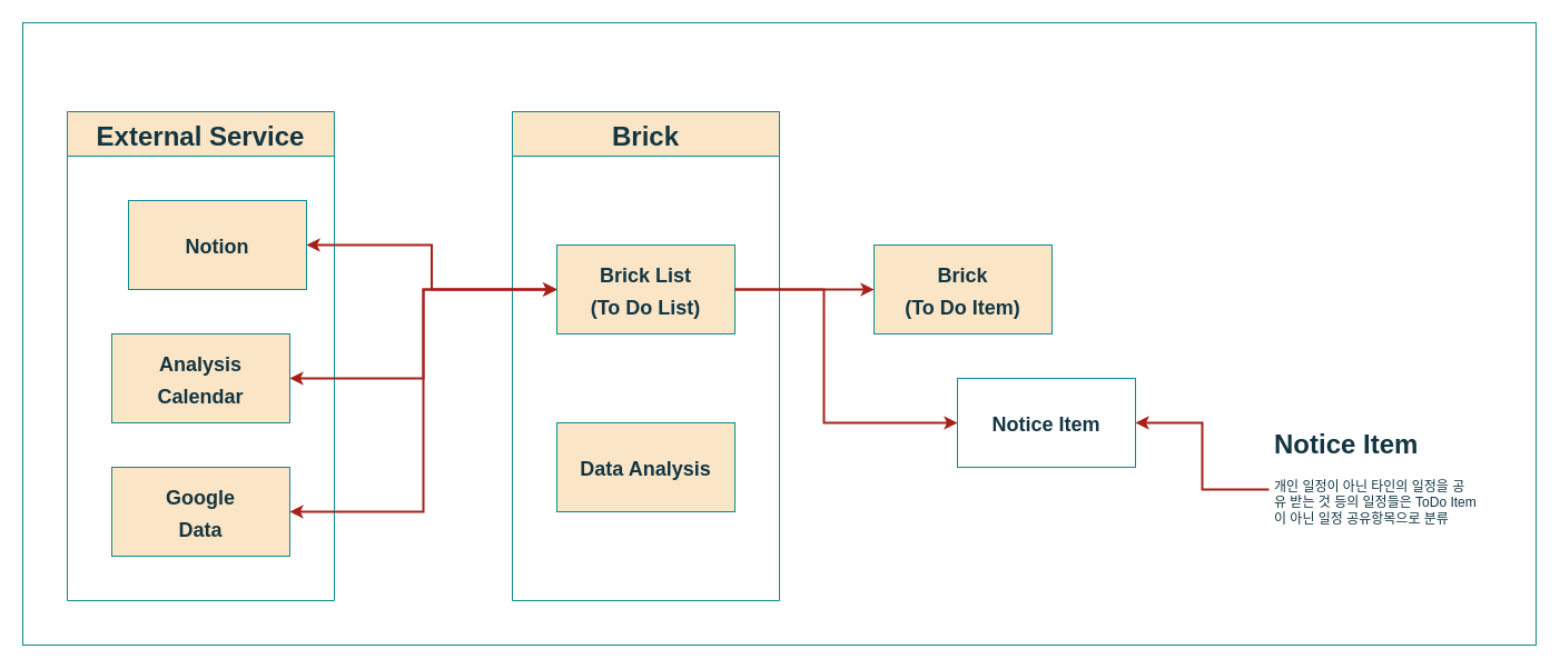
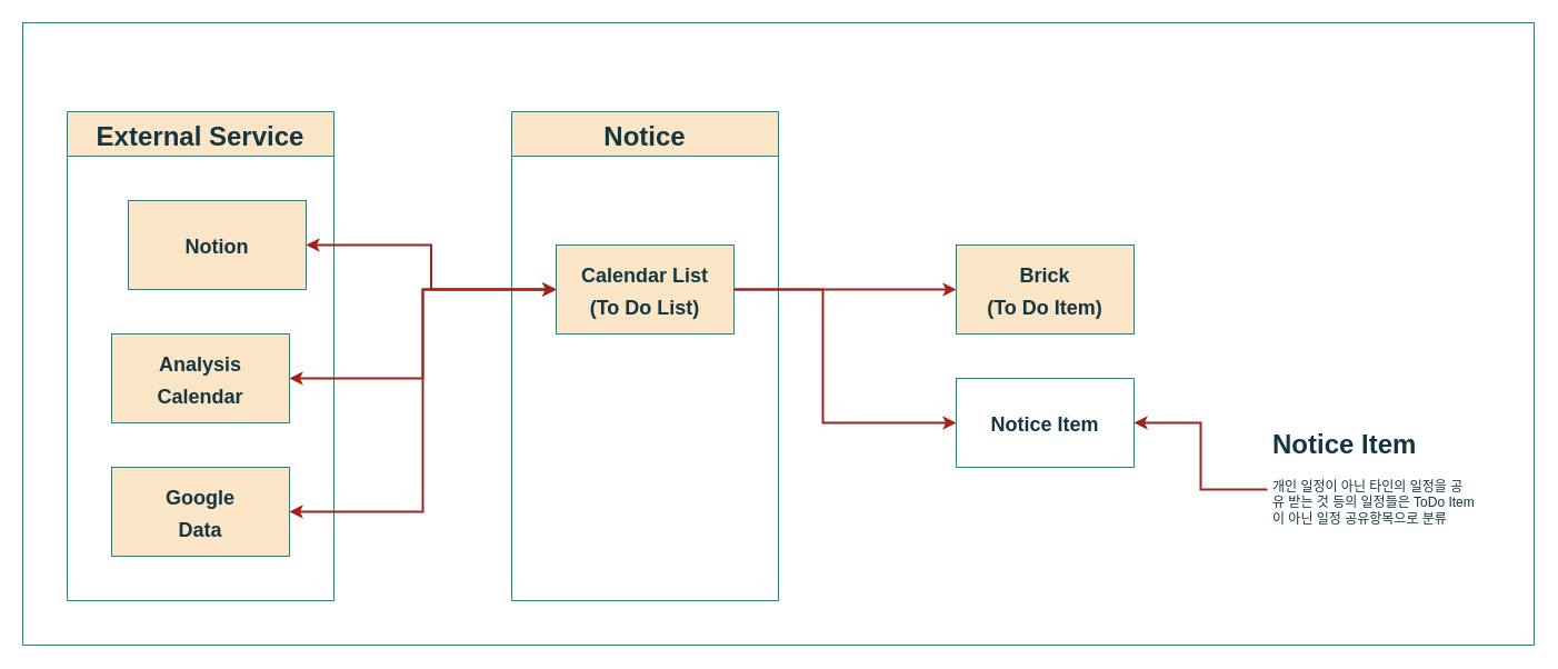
  <mxCell id="0" />
  <mxCell id="1" parent="0" />
  <mxCell id="2" value="" style="rounded=0;whiteSpace=wrap;html=1;fillColor=none;labelBackgroundColor=none;strokeColor=#0F8B8D;fontColor=#143642;" vertex="1" parent="1"><mxGeometry x="20" y="20" width="1360" height="560" as="geometry" /></mxCell>
- <mxCell id="3" value="Brick" style="swimlane;fontSize=24;startSize=40;labelBackgroundColor=none;rounded=0;fillColor=#FAE5C7;strokeColor=#0F8B8D;fontColor=#143642;" parent="1" vertex="1"><mxGeometry x="460" y="100" width="240" height="440" as="geometry" /></mxCell>
- <mxCell id="4" value="&lt;span style=&quot;font-size: 18px;&quot;&gt;&lt;b&gt;Brick List&lt;br&gt;&lt;/b&gt;&lt;/span&gt;&lt;b&gt;&lt;font style=&quot;font-size: 18px;&quot;&gt;(To Do List)&lt;/font&gt;&lt;/b&gt;&lt;span style=&quot;font-size: 18px;&quot;&gt;&lt;b&gt;&lt;br&gt;&lt;/b&gt;&lt;/span&gt;" style="rounded=0;whiteSpace=wrap;html=1;fontSize=24;labelBackgroundColor=none;fillColor=#FAE5C7;strokeColor=#0F8B8D;fontColor=#143642;" parent="3" vertex="1"><mxGeometry x="40" y="120" width="160" height="80" as="geometry" /></mxCell>
- <mxCell id="5" value="&lt;b&gt;&lt;font style=&quot;font-size: 18px;&quot;&gt;Data Analysis&lt;/font&gt;&lt;/b&gt;" style="rounded=0;whiteSpace=wrap;html=1;fontSize=24;labelBackgroundColor=none;fillColor=#FAE5C7;strokeColor=#0F8B8D;fontColor=#143642;" parent="3" vertex="1"><mxGeometry x="40" y="280" width="160" height="80" as="geometry" /></mxCell>
+ <mxCell id="3" value="Notice" style="swimlane;fontSize=24;startSize=40;labelBackgroundColor=none;rounded=0;fillColor=#FAE5C7;strokeColor=#0F8B8D;fontColor=#143642;" parent="1" vertex="1"><mxGeometry x="460" y="100" width="240" height="440" as="geometry" /></mxCell>
+ <mxCell id="4" value="&lt;span style=&quot;font-size: 18px;&quot;&gt;&lt;b&gt;Calendar List&lt;br&gt;&lt;/b&gt;&lt;/span&gt;&lt;b&gt;&lt;font style=&quot;font-size: 18px;&quot;&gt;(To Do List)&lt;/font&gt;&lt;/b&gt;&lt;span style=&quot;font-size: 18px;&quot;&gt;&lt;b&gt;&lt;br&gt;&lt;/b&gt;&lt;/span&gt;" style="rounded=0;whiteSpace=wrap;html=1;fontSize=24;labelBackgroundColor=none;fillColor=#FAE5C7;strokeColor=#0F8B8D;fontColor=#143642;" parent="3" vertex="1"><mxGeometry x="40" y="120" width="160" height="80" as="geometry" /></mxCell>
  <mxCell id="6" value="External Service" style="swimlane;fontSize=24;startSize=40;labelBackgroundColor=none;rounded=0;fillColor=#FAE5C7;strokeColor=#0F8B8D;fontColor=#143642;" parent="1" vertex="1"><mxGeometry x="60" y="100" width="240" height="440" as="geometry" /></mxCell>
  <mxCell id="7" value="&lt;b&gt;&lt;font style=&quot;font-size: 18px;&quot;&gt;Notion&lt;/font&gt;&lt;/b&gt;" style="rounded=0;whiteSpace=wrap;html=1;fontSize=24;labelBackgroundColor=none;fillColor=#FAE5C7;strokeColor=#0F8B8D;fontColor=#143642;" parent="6" vertex="1"><mxGeometry x="55" y="80" width="160" height="80" as="geometry" /></mxCell>
  <mxCell id="8" value="&lt;b&gt;&lt;font style=&quot;font-size: 18px;&quot;&gt;Analysis&lt;br&gt;Calendar&lt;/font&gt;&lt;/b&gt;" style="rounded=0;whiteSpace=wrap;html=1;fontSize=24;labelBackgroundColor=none;fillColor=#FAE5C7;strokeColor=#0F8B8D;fontColor=#143642;" parent="6" vertex="1"><mxGeometry x="40" y="200" width="160" height="80" as="geometry" /></mxCell>
  <mxCell id="9" value="&lt;b&gt;&lt;font style=&quot;font-size: 18px;&quot;&gt;Google&lt;br&gt;Data&lt;/font&gt;&lt;/b&gt;" style="rounded=0;whiteSpace=wrap;html=1;fontSize=24;labelBackgroundColor=none;fillColor=#FAE5C7;strokeColor=#0F8B8D;fontColor=#143642;" parent="6" vertex="1"><mxGeometry x="40" y="320" width="160" height="80" as="geometry" /></mxCell>
  <mxCell id="10" style="edgeStyle=orthogonalEdgeStyle;rounded=0;orthogonalLoop=1;jettySize=auto;html=1;exitX=1;exitY=0.5;exitDx=0;exitDy=0;entryX=0;entryY=0.5;entryDx=0;entryDy=0;strokeWidth=2;fontSize=18;startArrow=classic;startFill=1;jumpSize=6;labelBackgroundColor=none;fontColor=default;strokeColor=#A8201A;" parent="1" source="7" target="4" edge="1"><mxGeometry relative="1" as="geometry" /></mxCell>
  <mxCell id="11" style="edgeStyle=orthogonalEdgeStyle;rounded=0;orthogonalLoop=1;jettySize=auto;html=1;exitX=1;exitY=0.5;exitDx=0;exitDy=0;entryX=0;entryY=0.5;entryDx=0;entryDy=0;strokeWidth=2;fontSize=18;startArrow=classic;startFill=1;jumpSize=6;labelBackgroundColor=none;fontColor=default;strokeColor=#A8201A;" parent="1" source="8" target="4" edge="1"><mxGeometry relative="1" as="geometry" /></mxCell>
  <mxCell id="12" style="edgeStyle=orthogonalEdgeStyle;rounded=0;orthogonalLoop=1;jettySize=auto;html=1;exitX=1;exitY=0.5;exitDx=0;exitDy=0;entryX=0;entryY=0.5;entryDx=0;entryDy=0;strokeWidth=2;fontSize=18;startArrow=classic;startFill=1;jumpSize=6;labelBackgroundColor=none;fontColor=default;strokeColor=#A8201A;" parent="1" source="9" target="4" edge="1"><mxGeometry relative="1" as="geometry" /></mxCell>
- <mxCell id="13" value="&lt;span style=&quot;font-size: 18px;&quot;&gt;&lt;b&gt;Brick&lt;br&gt;(&lt;/b&gt;&lt;/span&gt;&lt;b&gt;&lt;font style=&quot;font-size: 18px;&quot;&gt;To Do Item)&lt;/font&gt;&lt;/b&gt;&lt;span style=&quot;font-size: 18px;&quot;&gt;&lt;b&gt;&lt;br&gt;&lt;/b&gt;&lt;/span&gt;" style="rounded=0;whiteSpace=wrap;html=1;fontSize=24;labelBackgroundColor=none;fillColor=#FAE5C7;strokeColor=#0F8B8D;fontColor=#143642;" parent="1" vertex="1"><mxGeometry x="785" y="220" width="160" height="80" as="geometry" /></mxCell>
+ <mxCell id="13" value="&lt;span style=&quot;font-size: 18px;&quot;&gt;&lt;b&gt;Brick&lt;br&gt;(&lt;/b&gt;&lt;/span&gt;&lt;b&gt;&lt;font style=&quot;font-size: 18px;&quot;&gt;To Do Item)&lt;/font&gt;&lt;/b&gt;&lt;span style=&quot;font-size: 18px;&quot;&gt;&lt;b&gt;&lt;br&gt;&lt;/b&gt;&lt;/span&gt;" style="rounded=0;whiteSpace=wrap;html=1;fontSize=24;labelBackgroundColor=none;fillColor=#FAE5C7;strokeColor=#0F8B8D;fontColor=#143642;" parent="1" vertex="1"><mxGeometry x="860" y="220" width="160" height="80" as="geometry" /></mxCell>
  <mxCell id="14" value="&lt;b&gt;&lt;font style=&quot;font-size: 18px;&quot;&gt;Notice Item&lt;/font&gt;&lt;/b&gt;" style="rounded=0;whiteSpace=wrap;html=1;fontSize=24;labelBackgroundColor=none;fillColor=#ffffff;strokeColor=#0F8B8D;fontColor=#143642;" parent="1" vertex="1"><mxGeometry x="860" y="340" width="160" height="80" as="geometry" /></mxCell>
  <mxCell id="15" style="edgeStyle=orthogonalEdgeStyle;rounded=0;jumpSize=6;orthogonalLoop=1;jettySize=auto;html=1;exitX=1;exitY=0.5;exitDx=0;exitDy=0;entryX=0;entryY=0.5;entryDx=0;entryDy=0;strokeWidth=2;labelBackgroundColor=none;fontColor=default;strokeColor=#A8201A;" parent="1" source="4" target="13" edge="1"><mxGeometry relative="1" as="geometry" /></mxCell>
  <mxCell id="16" style="edgeStyle=orthogonalEdgeStyle;rounded=0;jumpSize=6;orthogonalLoop=1;jettySize=auto;html=1;exitX=1;exitY=0.5;exitDx=0;exitDy=0;entryX=0;entryY=0.5;entryDx=0;entryDy=0;strokeWidth=2;labelBackgroundColor=none;fontColor=default;strokeColor=#A8201A;" parent="1" source="4" target="14" edge="1"><mxGeometry relative="1" as="geometry"><Array as="points"><mxPoint x="740" y="260" /><mxPoint x="740" y="380" /></Array></mxGeometry></mxCell>
  <mxCell id="17" style="edgeStyle=orthogonalEdgeStyle;rounded=0;jumpSize=6;orthogonalLoop=1;jettySize=auto;html=1;exitX=0;exitY=0.5;exitDx=0;exitDy=0;entryX=1;entryY=0.5;entryDx=0;entryDy=0;strokeWidth=2;labelBackgroundColor=none;fontColor=default;strokeColor=#A8201A;" parent="1" source="18" target="14" edge="1"><mxGeometry relative="1" as="geometry" /></mxCell>
  <mxCell id="18" value="&lt;h1&gt;Notice Item&lt;/h1&gt;&lt;p&gt;개인 일정이 아닌 타인의 일정을 공유 받는 것 등의 일정들은 ToDo Item이 아닌 일정 공유항목으로 분류&lt;/p&gt;" style="text;html=1;strokeColor=none;fillColor=none;spacing=5;spacingTop=-20;whiteSpace=wrap;overflow=hidden;rounded=0;labelBackgroundColor=none;fontColor=#143642;" parent="1" vertex="1"><mxGeometry x="1140" y="380" width="190" height="120" as="geometry" /></mxCell>
